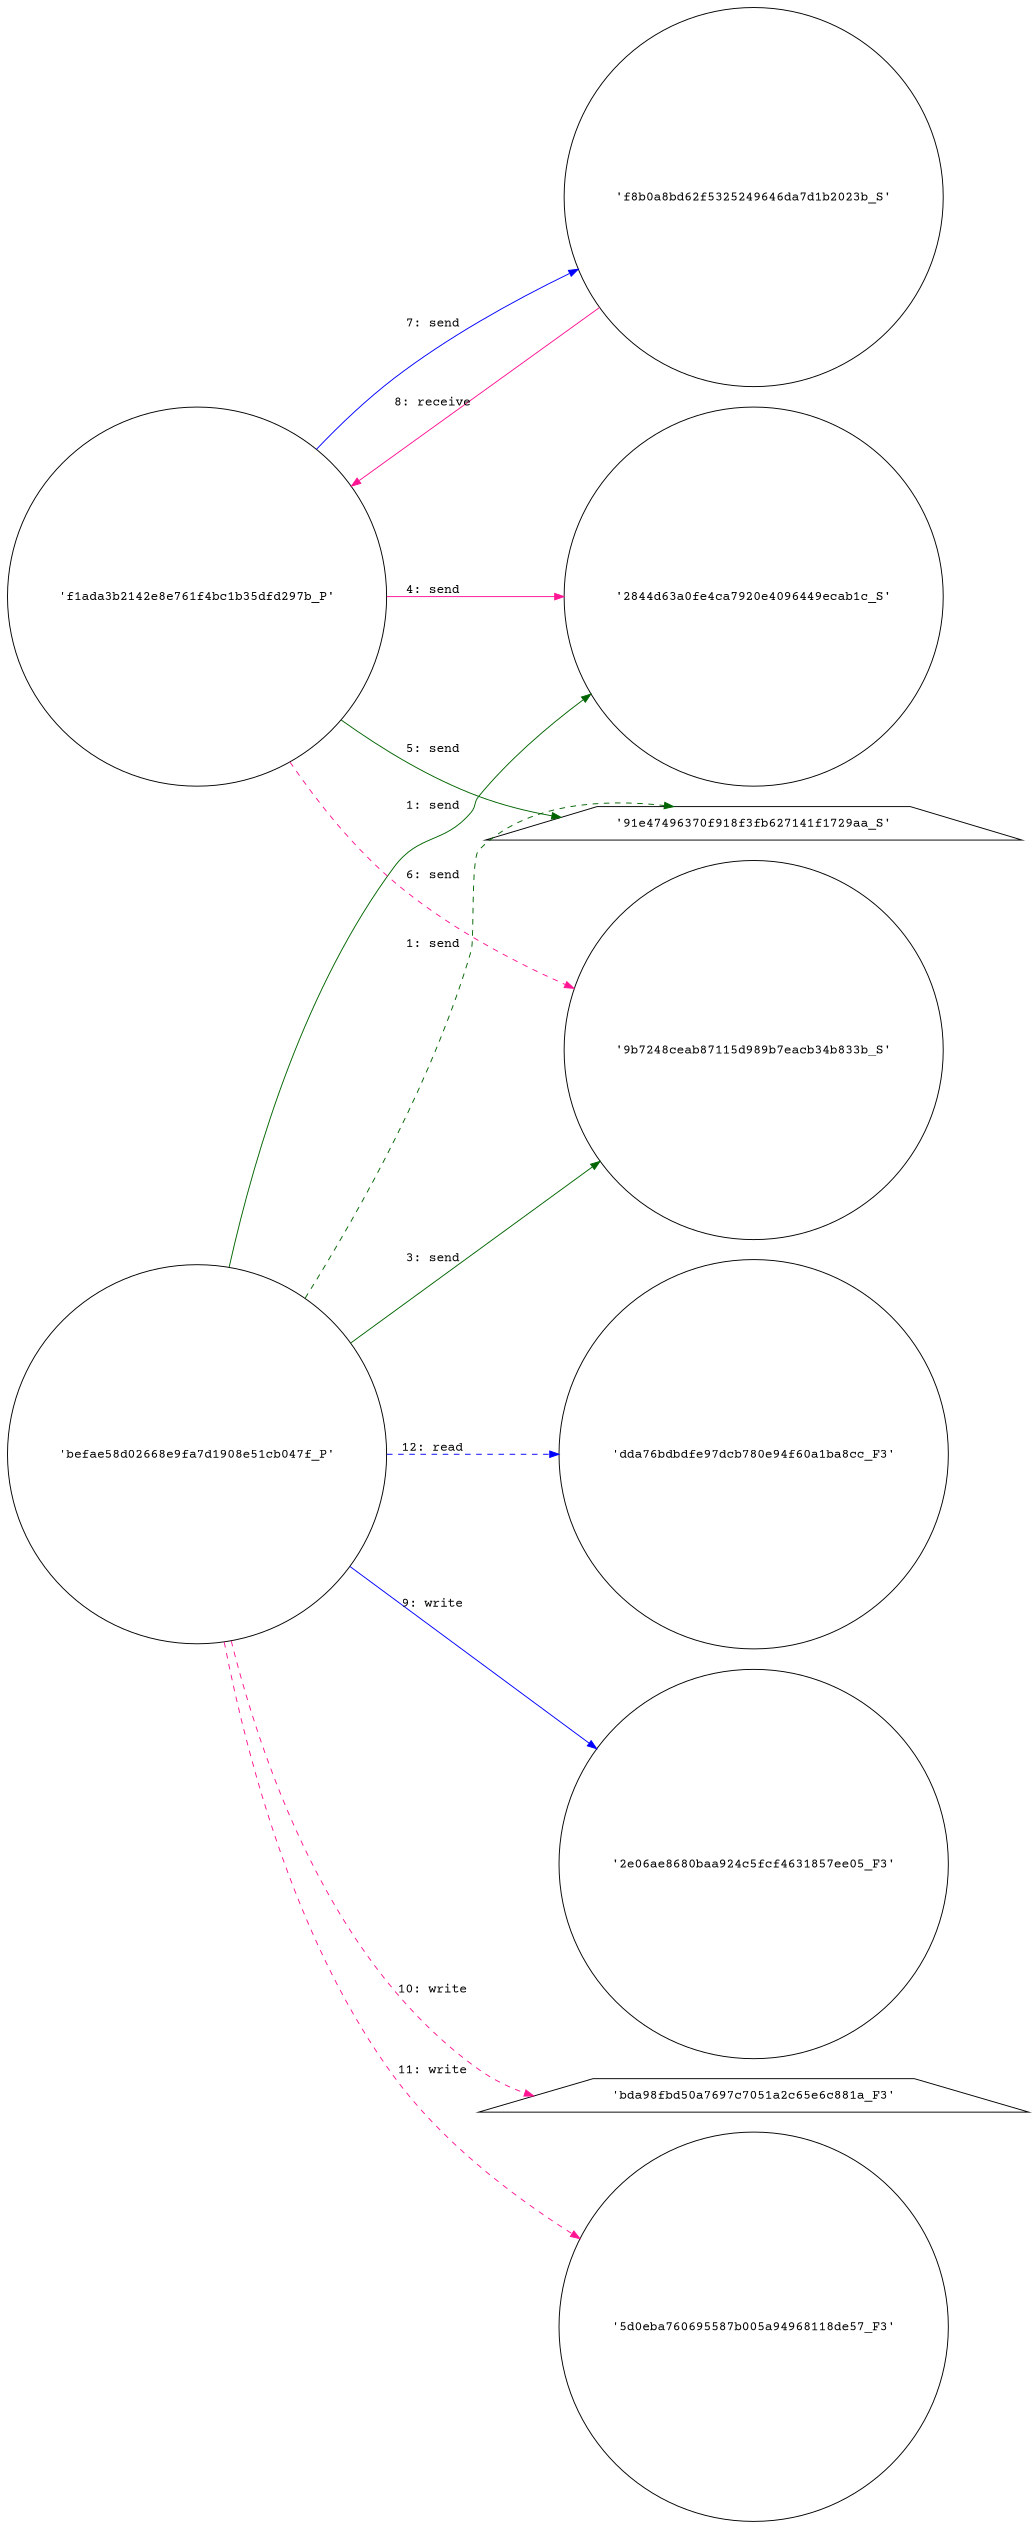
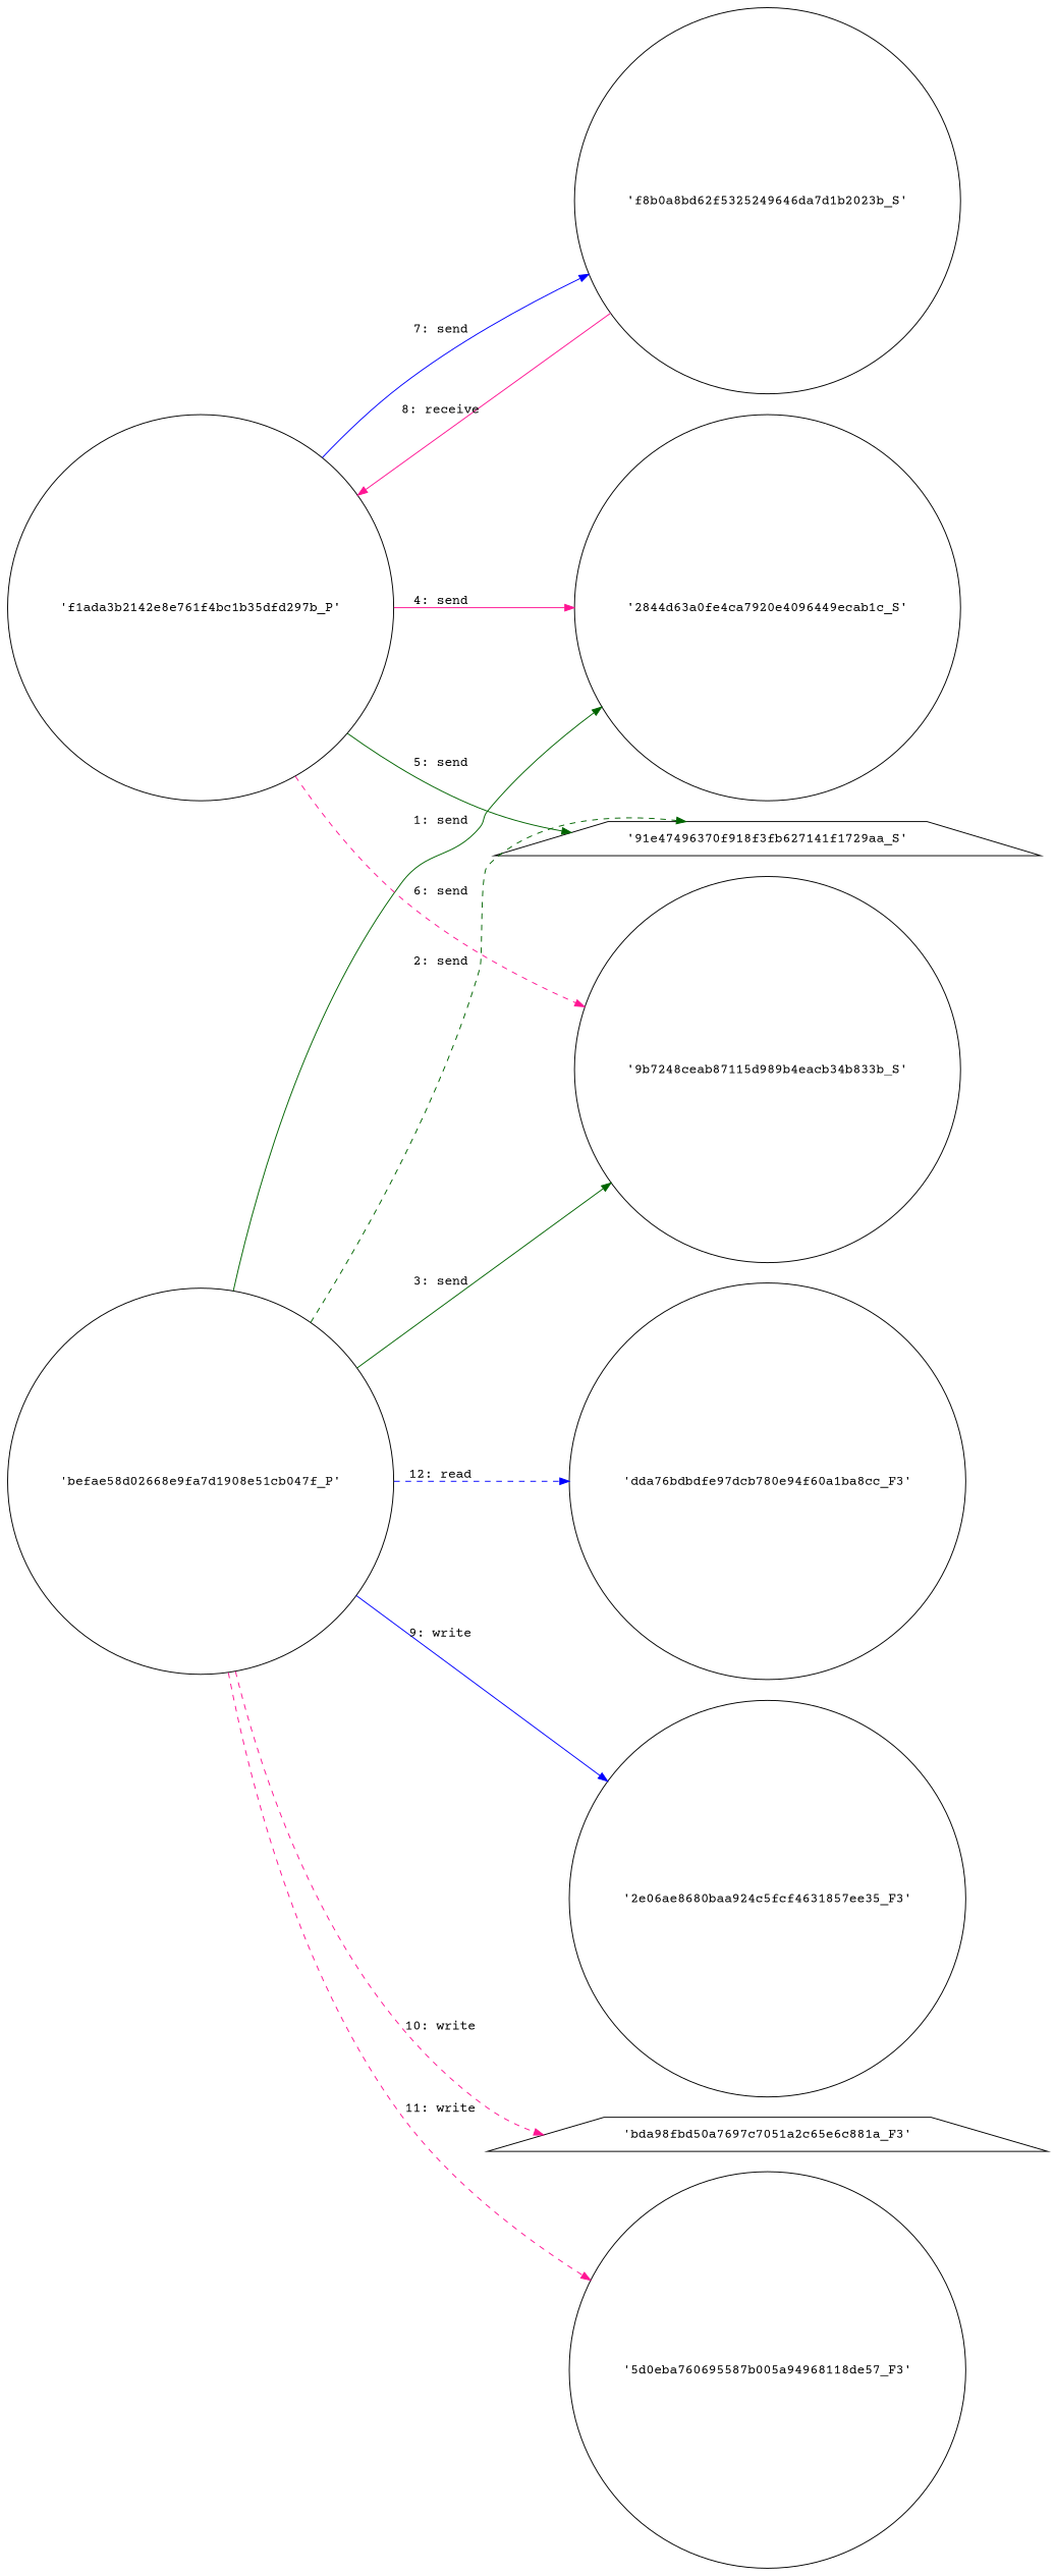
  digraph {
    engine=neato
    fixedsize=false
    fontname="Courier Prime"
    fontsize=10
    nodesep=0.3
    rankdir=LR
    ranksep=0
    splines=true
    node [fontname="Courier Prime" node_type=Socket shape=circle]
    edge [color=deeppink fontname="Courier Prime" style=solid]
    "'befae58d02668e9fa7d1908e51cb047f_P'" [node_type=Process]
    "'2844d63a0fe4ca7920e4096449ecab1c_S'"
    n3 [label="'91e47496370f918f3fb627141f1729aa_S'" shape=trapezium]
-   "'9b7248ceab87115d989b7eacb34b833b_S'"
-   "'2e06ae8680baa924c5fcf4631857ee05_F3'" [node_type=file]
+   "'9b7248ceab87115d989b7eacb34b833b_S'" [label="'9b7248ceab87115d989b4eacb34b833b_S'"]
+   "'2e06ae8680baa924c5fcf4631857ee05_F3'" [node_type=file label="'2e06ae8680baa924c5fcf4631857ee35_F3'"]
    "'bda98fbd50a7697c7051a2c65e6c881a_F3'" [node_type=file shape=trapezium]
    "'5d0eba760695587b005a94968118de57_F3'" [node_type=file]
    "'dda76bdbdfe97dcb780e94f60a1ba8cc_F3'" [node_type=file]
    "'f1ada3b2142e8e761f4bc1b35dfd297b_P'" [node_type=Process]
    "'f8b0a8bd62f5325249646da7d1b2023b_S'"
    "'befae58d02668e9fa7d1908e51cb047f_P'" -> "'2844d63a0fe4ca7920e4096449ecab1c_S'" [color=darkgreen label="1: send"]
-   "'befae58d02668e9fa7d1908e51cb047f_P'" -> n3 [color=darkgreen label="1: send" style=dashed]
+   "'befae58d02668e9fa7d1908e51cb047f_P'" -> n3 [color=darkgreen label="2: send" style=dashed]
    "'befae58d02668e9fa7d1908e51cb047f_P'" -> "'9b7248ceab87115d989b7eacb34b833b_S'" [color=darkgreen label="3: send"]
    "'befae58d02668e9fa7d1908e51cb047f_P'" -> "'2e06ae8680baa924c5fcf4631857ee05_F3'" [color=blue label="9: write"]
    "'befae58d02668e9fa7d1908e51cb047f_P'" -> "'bda98fbd50a7697c7051a2c65e6c881a_F3'" [label="10: write" style=dashed]
    "'befae58d02668e9fa7d1908e51cb047f_P'" -> "'5d0eba760695587b005a94968118de57_F3'" [label="11: write" style=dashed]
    "'befae58d02668e9fa7d1908e51cb047f_P'" -> "'dda76bdbdfe97dcb780e94f60a1ba8cc_F3'" [color=blue label="12: read" style=dashed]
    "'f1ada3b2142e8e761f4bc1b35dfd297b_P'" -> "'2844d63a0fe4ca7920e4096449ecab1c_S'" [label="4: send"]
    "'f1ada3b2142e8e761f4bc1b35dfd297b_P'" -> n3 [color=darkgreen label="5: send"]
    "'f1ada3b2142e8e761f4bc1b35dfd297b_P'" -> "'9b7248ceab87115d989b7eacb34b833b_S'" [label="6: send" style=dashed]
    "'f1ada3b2142e8e761f4bc1b35dfd297b_P'" -> "'f8b0a8bd62f5325249646da7d1b2023b_S'" [color=blue label="7: send"]
    "'f8b0a8bd62f5325249646da7d1b2023b_S'" -> "'f1ada3b2142e8e761f4bc1b35dfd297b_P'" [label="8: receive"]
  }
